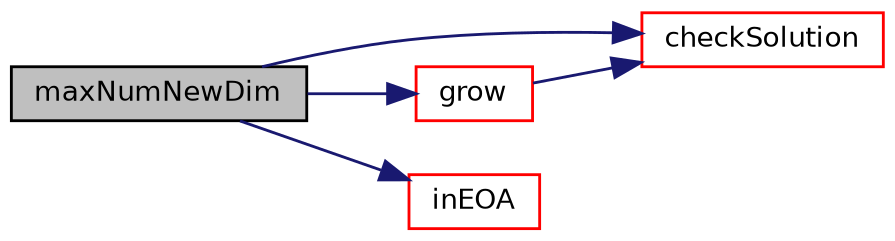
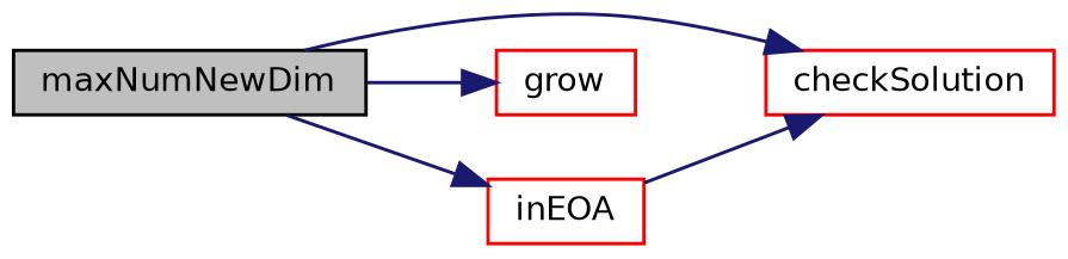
  digraph {
    rankdir=LR
    node [color=red fontname=Helvetica fontsize=10 shape=record]
    edge [color=midnightblue fontname=Helvetica fontsize=10 labelfontname=Helvetica labelfontsize=10 style=solid]
    n1 [color=black fillcolor=grey75 fontcolor=black height=0.2 label=maxNumNewDim style=filled width=0.4]
    n2 [height=0.2 label=checkSolution width=0.4]
    n3 [height=0.2 label=grow width=0.4]
    n4 [height=0.2 label=inEOA width=0.4]
    n1 -> n2
    n1 -> n3
    n1 -> n4
-   n3 -> n2
+   n4 -> n2
  }
